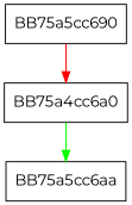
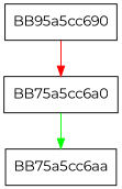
  digraph {
    fontname=Montserrat
    splines=ortho
    node [fontname=Montserrat shape=box]
    edge [fontname=Montserrat]
-   BB75a5cc690
-   BB75a5cc6a0 [label=BB75a4cc6a0]
+   BB75a5cc690 [label=BB95a5cc690]
+   BB75a5cc6a0
    BB75a5cc6aa
    BB75a5cc690 -> BB75a5cc6a0 [color=red]
    BB75a5cc6a0 -> BB75a5cc6aa [color=green]
  }
